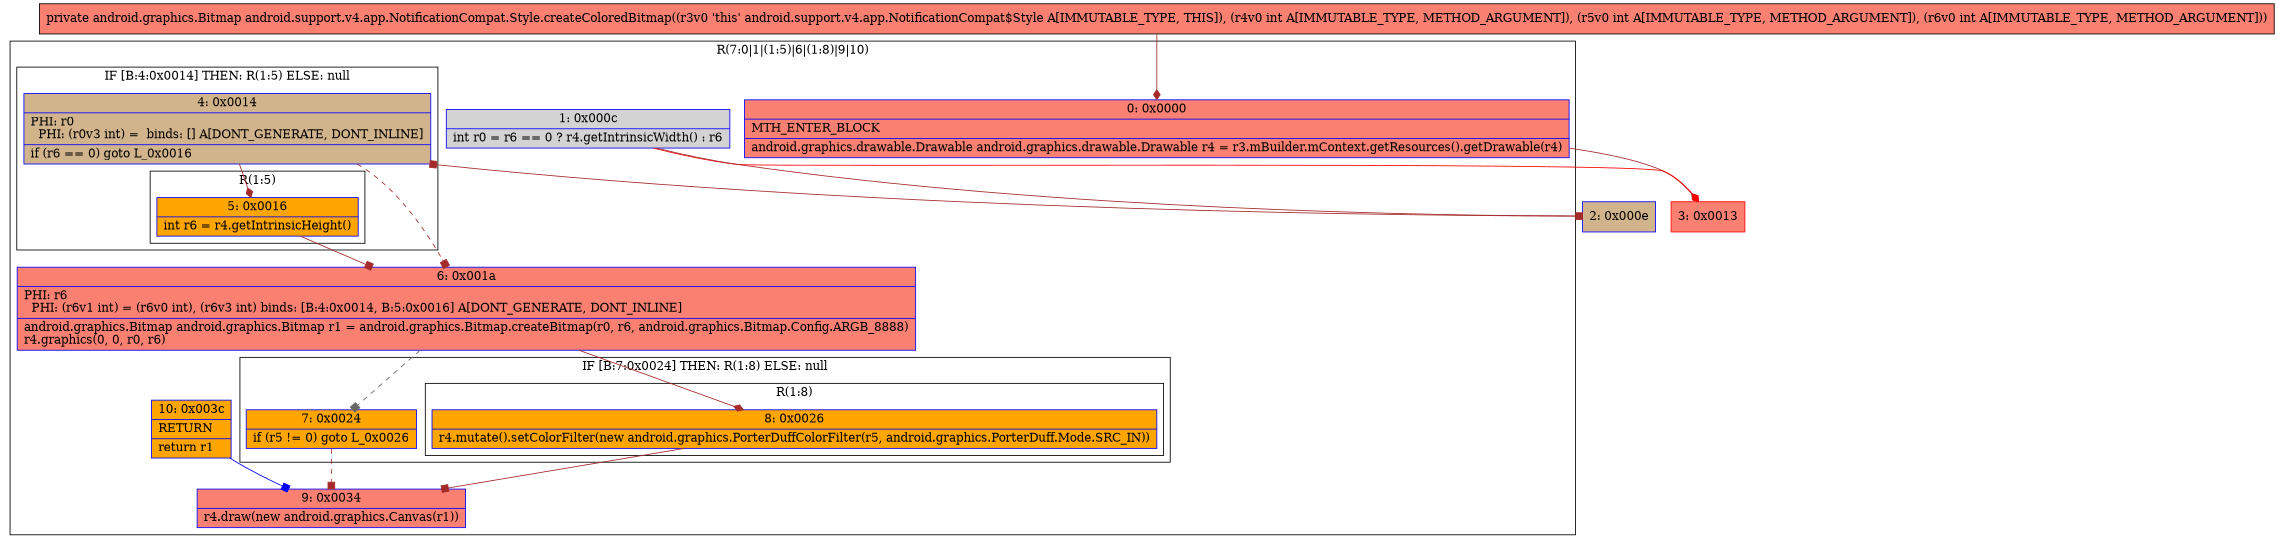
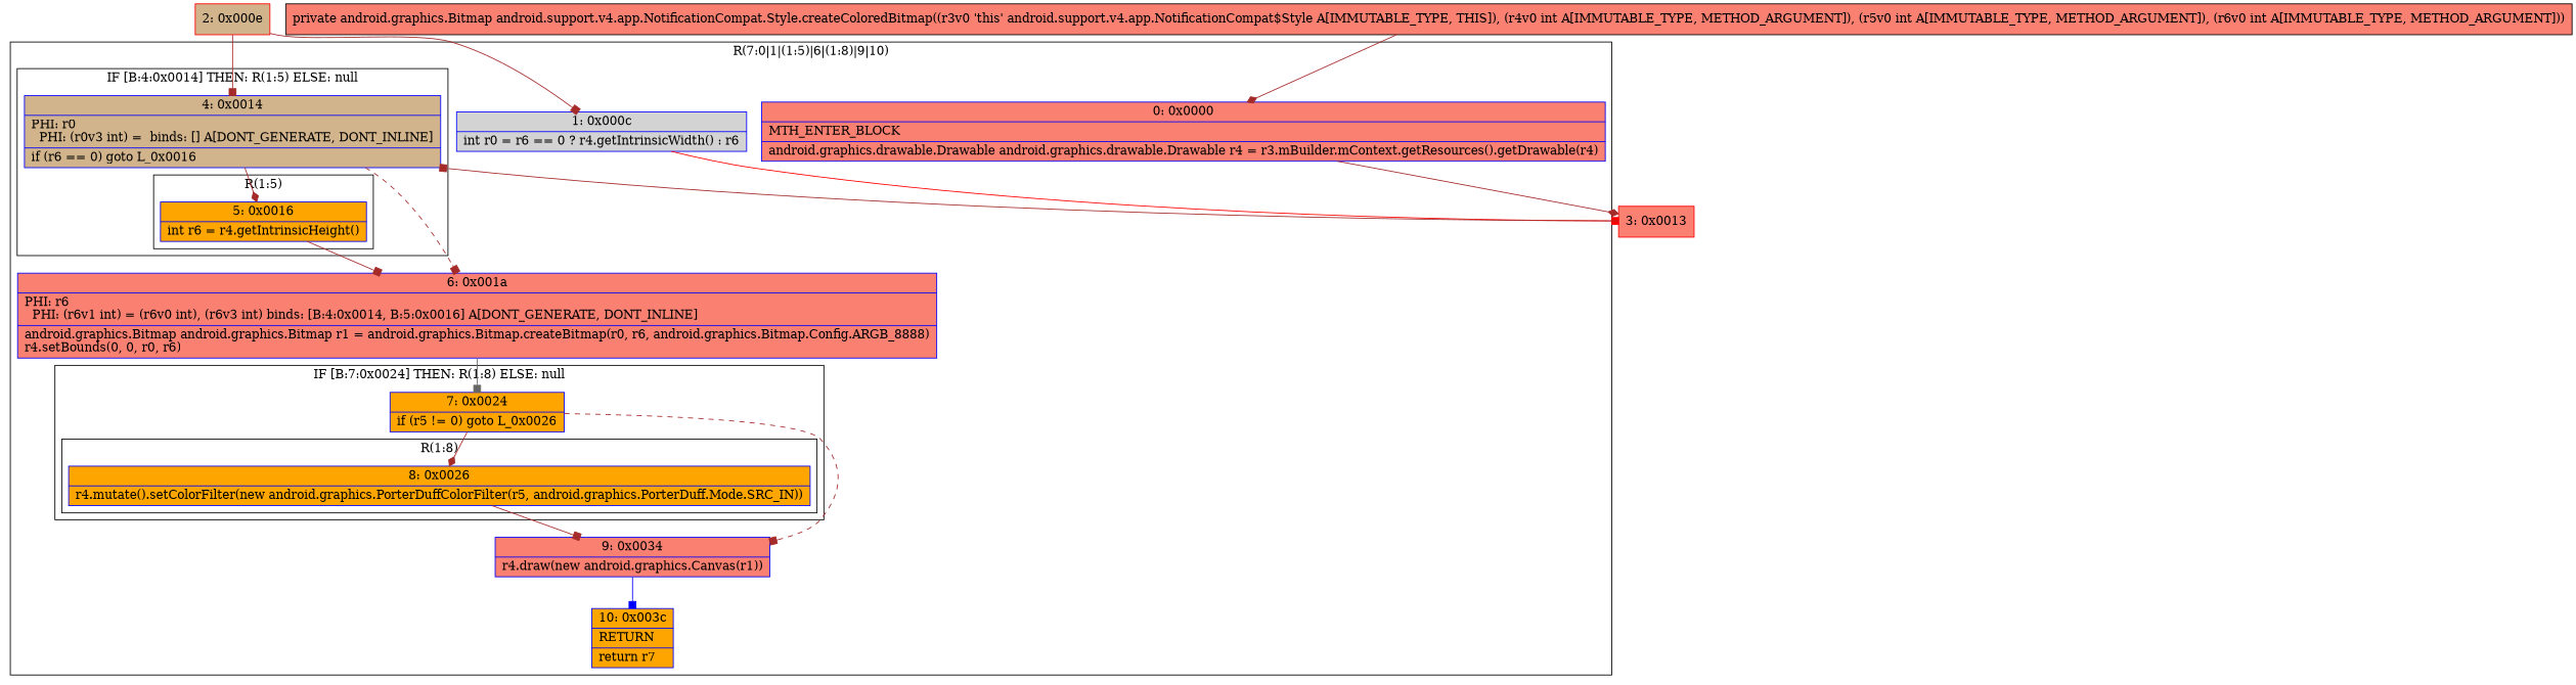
  digraph {
    node [color=blue fillcolor=salmon shape=record style=filled]
    edge [arrowhead=box color=brown]
    n1 [fillcolor=orange label="{5\:\ 0x0016|int r6 = r4.getIntrinsicHeight()\l}"]
    n2 [fillcolor=tan label="{4\:\ 0x0014|PHI: r0 \l  PHI: (r0v3 int) =  binds: [] A[DONT_GENERATE, DONT_INLINE]\l|if (r6 == 0) goto L_0x0016\l}"]
    n3 [fillcolor=orange label="{8\:\ 0x0026|r4.mutate().setColorFilter(new android.graphics.PorterDuffColorFilter(r5, android.graphics.PorterDuff.Mode.SRC_IN))\l}"]
    n4 [fillcolor=orange label="{7\:\ 0x0024|if (r5 != 0) goto L_0x0026\l}"]
    n5 [label="{0\:\ 0x0000|MTH_ENTER_BLOCK\l|android.graphics.drawable.Drawable android.graphics.drawable.Drawable r4 = r3.mBuilder.mContext.getResources().getDrawable(r4)\l}"]
    n6 [fillcolor=lightgrey label="{1\:\ 0x000c|int r0 = r6 == 0 ? r4.getIntrinsicWidth() : r6\l}"]
-   n7 [label="{6\:\ 0x001a|PHI: r6 \l  PHI: (r6v1 int) = (r6v0 int), (r6v3 int) binds: [B:4:0x0014, B:5:0x0016] A[DONT_GENERATE, DONT_INLINE]\l|android.graphics.Bitmap android.graphics.Bitmap r1 = android.graphics.Bitmap.createBitmap(r0, r6, android.graphics.Bitmap.Config.ARGB_8888)\lr4.graphics(0, 0, r0, r6)\l}"]
+   n7 [label="{6\:\ 0x001a|PHI: r6 \l  PHI: (r6v1 int) = (r6v0 int), (r6v3 int) binds: [B:4:0x0014, B:5:0x0016] A[DONT_GENERATE, DONT_INLINE]\l|android.graphics.Bitmap android.graphics.Bitmap r1 = android.graphics.Bitmap.createBitmap(r0, r6, android.graphics.Bitmap.Config.ARGB_8888)\lr4.setBounds(0, 0, r0, r6)\l}"]
    n8 [label="{9\:\ 0x0034|r4.draw(new android.graphics.Canvas(r1))\l}"]
-   n9 [fillcolor=orange label="{10\:\ 0x003c|RETURN\l|return r1\l}"]
+   n9 [fillcolor=orange label="{10\:\ 0x003c|RETURN\l|return r7\l}"]
    n10 [color=red label="{3\:\ 0x0013}"]
-   n11 [fillcolor=tan label="{2\:\ 0x000e}"]
+   n11 [color=red fillcolor=tan label="{2\:\ 0x000e}"]
    n12 [label="{private android.graphics.Bitmap android.support.v4.app.NotificationCompat.Style.createColoredBitmap((r3v0 'this' android.support.v4.app.NotificationCompat$Style A[IMMUTABLE_TYPE, THIS]), (r4v0 int A[IMMUTABLE_TYPE, METHOD_ARGUMENT]), (r5v0 int A[IMMUTABLE_TYPE, METHOD_ARGUMENT]), (r6v0 int A[IMMUTABLE_TYPE, METHOD_ARGUMENT])) }" color=""]
    subgraph cluster_1 {
      label="R(7:0|1|(1:5)|6|(1:8)|9|10)"
      n5
      n6
      n7
      n8
      n9
      subgraph cluster_2 {
        label="IF [B:4:0x0014] THEN: R(1:5) ELSE: null"
        n2
        subgraph cluster_3 {
          label="R(1:5)"
          n1
        }
      }
      subgraph cluster_4 {
        label="IF [B:7:0x0024] THEN: R(1:8) ELSE: null"
        n4
        subgraph cluster_5 {
          label="R(1:8)"
          n3
        }
      }
    }
    n1 -> n7
    n2 -> n1 [arrowhead=diamond]
    n2 -> n7 [style=dashed]
    n3 -> n8
-   n7 -> n3 [arrowhead=diamond]
+   n4 -> n3 [arrowhead=diamond]
    n4 -> n8 [style=dashed]
    n5 -> n10 [arrowhead=diamond]
-   n6 -> n10 [arrowhead=diamond color=red]
-   n6 -> n11
-   n7 -> n4 [color=gray40 style=dashed]
-   n9 -> n8 [color=blue]
+   n6 -> n10 [color=red]
+   n11 -> n6
+   n7 -> n4 [color=gray40]
+   n8 -> n9 [color=blue]
+   n10 -> n2
    n11 -> n2
    n12 -> n5 [arrowhead=diamond]
  }
